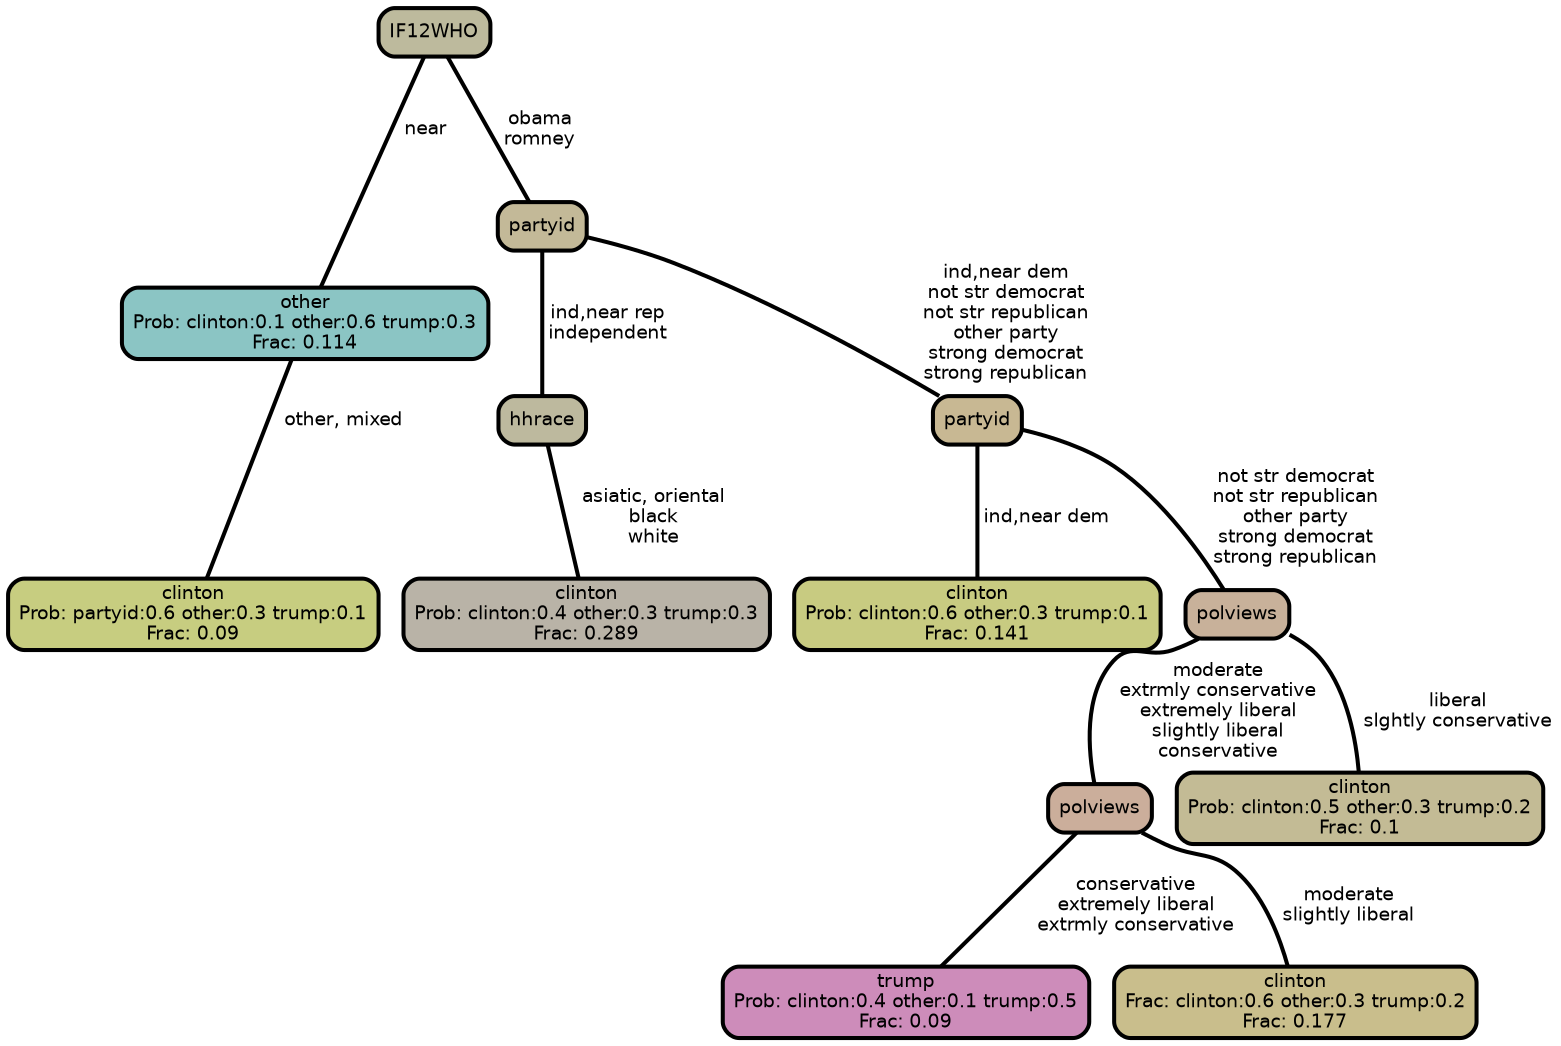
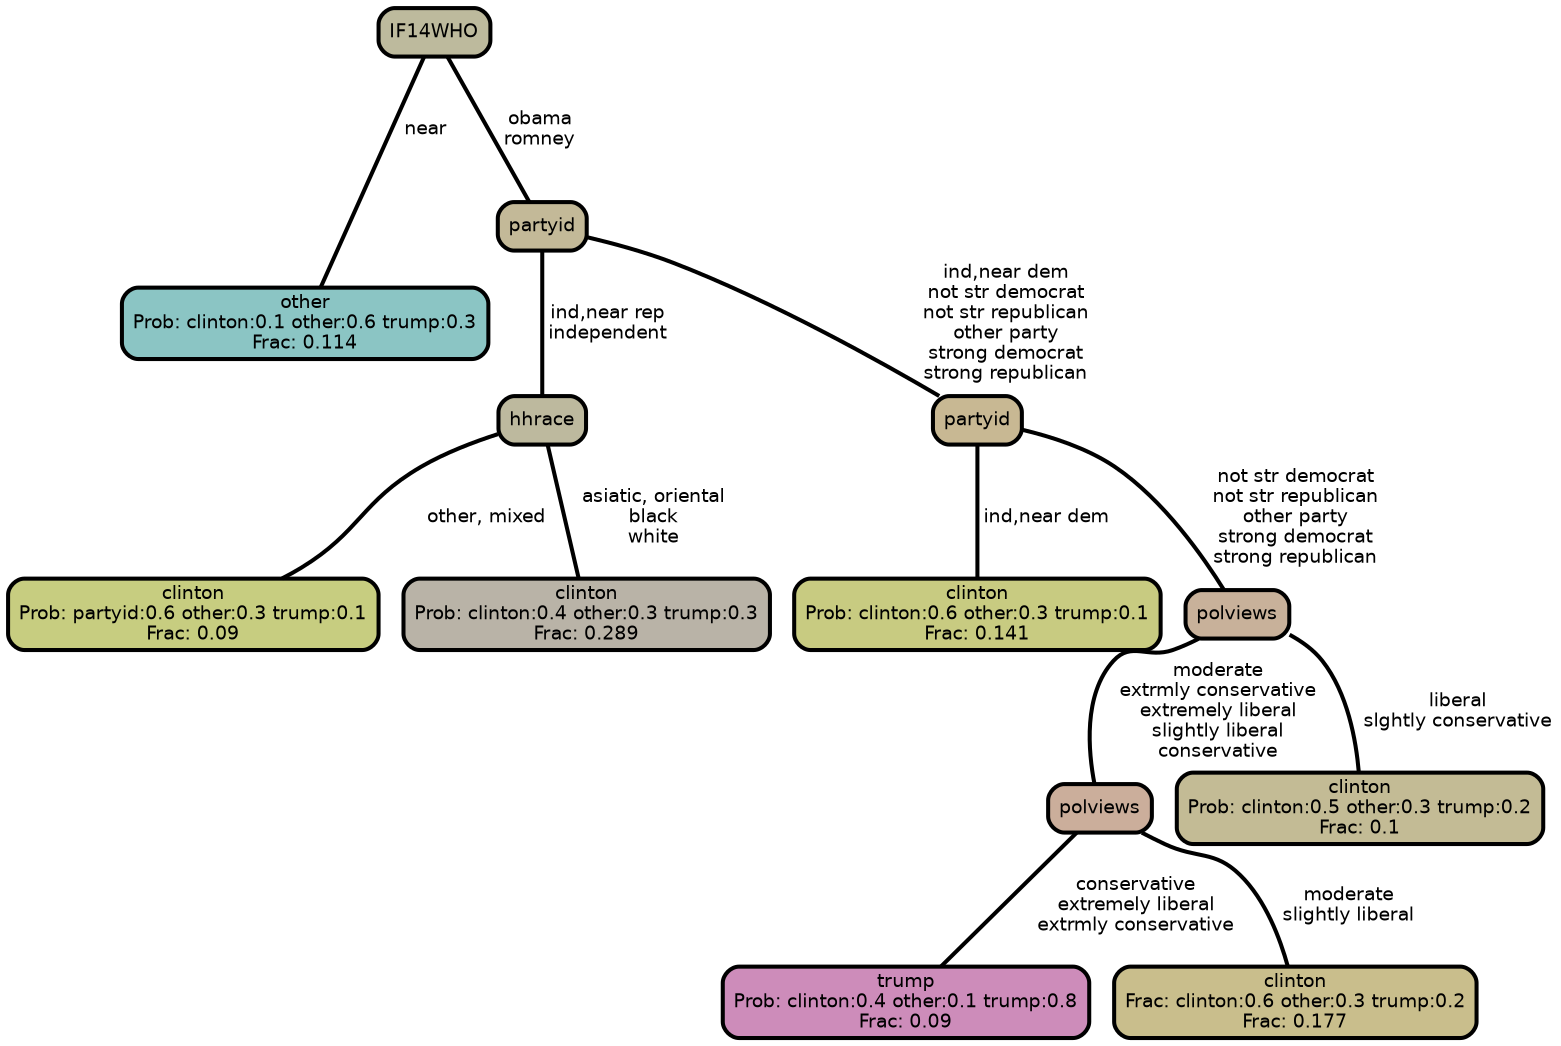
  graph {
    ranksep="0 equally"
    splines=straight
    node [color=black fontcolor=black fontname=helvetica penwidth=3 shape=box style="filled, rounded"]
    edge [color=black fontname=helvetica penwidth=3]
    n1 [fillcolor="#8bc5c4" label="other\nProb: clinton:0.1 other:0.6 trump:0.3\nFrac: 0.114"]
-   n2 [fillcolor="#bdba9d" label=IF12WHO]
+   n2 [fillcolor="#bdba9d" label=IF14WHO]
    n3 [fillcolor="#c3b998" label=partyid]
    n4 [fillcolor="#bdb99e" label=hhrace]
    n5 [fillcolor="#c8b893" label=partyid]
    n6 [fillcolor="#c7cd80" label="clinton\nProb: partyid:0.6 other:0.3 trump:0.1\nFrac: 0.09"]
    n7 [fillcolor="#b9b3a7" label="clinton\nProb: clinton:0.4 other:0.3 trump:0.3\nFrac: 0.289"]
    n8 [fillcolor="#c8cb81" label="clinton\nProb: clinton:0.6 other:0.3 trump:0.1\nFrac: 0.141"]
    n9 [fillcolor="#c8b19a" label=polviews]
    n10 [fillcolor="#cbae9b" label=polviews]
    n11 [fillcolor="#c3bb95" label="clinton\nProb: clinton:0.5 other:0.3 trump:0.2\nFrac: 0.1"]
-   n12 [fillcolor="#cd8cba" label="trump\nProb: clinton:0.4 other:0.1 trump:0.5\nFrac: 0.09"]
+   n12 [fillcolor="#cd8cba" label="trump\nProb: clinton:0.4 other:0.1 trump:0.8\nFrac: 0.09"]
    n13 [fillcolor="#c9be8c" label="clinton\nFrac: clinton:0.6 other:0.3 trump:0.2\nFrac: 0.177"]
    subgraph sub_1 {
      rank=same
    }
    n2 -- n1 [label=" near"]
    n2 -- n3 [label=" obama\n romney"]
    n3 -- n4 [label=" ind,near rep\n independent"]
    n3 -- n5 [label=" ind,near dem\n not str democrat\n not str republican\n other party\n strong democrat\n strong republican"]
-   n1 -- n6 [label=" other, mixed"]
+   n4 -- n6 [label=" other, mixed"]
    n4 -- n7 [label=" asiatic, oriental\n black\n white"]
    n5 -- n8 [label=" ind,near dem"]
    n5 -- n9 [label=" not str democrat\n not str republican\n other party\n strong democrat\n strong republican"]
    n9 -- n10 [label=" moderate\n extrmly conservative\n extremely liberal\n slightly liberal\n conservative"]
    n9 -- n11 [label=" liberal\n slghtly conservative"]
    n10 -- n12 [label=" conservative\n extremely liberal\n extrmly conservative"]
    n10 -- n13 [label=" moderate\n slightly liberal"]
  }
